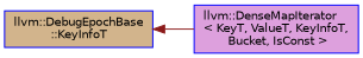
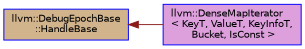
  digraph {
    rankdir=LR
    node [color=blue fontname=Helvetica fontsize=10 shape=record style=filled]
-   n1 [fillcolor=tan fontcolor=black height=0.2 label="llvm::DebugEpochBase\l::KeyInfoT" width=0.4]
+   n1 [fillcolor=tan fontcolor=black height=0.2 label="llvm::DebugEpochBase\l::HandleBase" width=0.4]
    n2 [fillcolor=plum height=0.2 label="llvm::DenseMapIterator\l\< KeyT, ValueT, KeyInfoT,\l Bucket, IsConst \>" width=0.4]
    n1 -> n2 [color=firebrick4 dir=back fontname=Helvetica fontsize=10 labelfontname=Helvetica labelfontsize=10 style=solid]
  }
